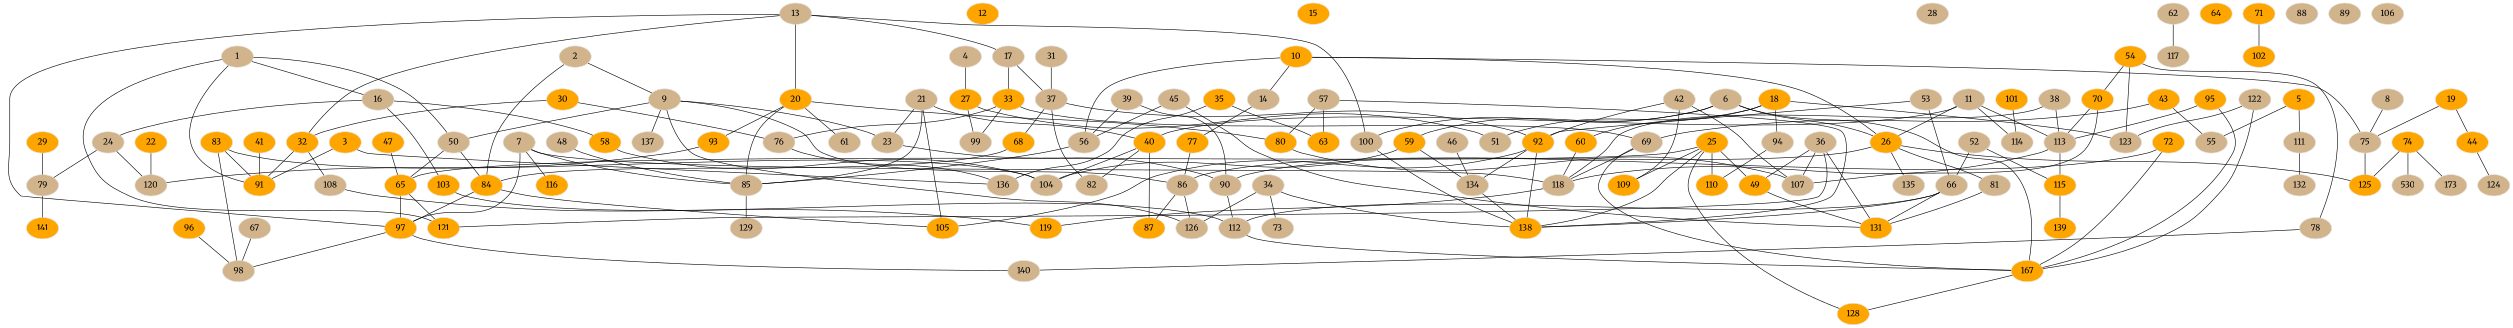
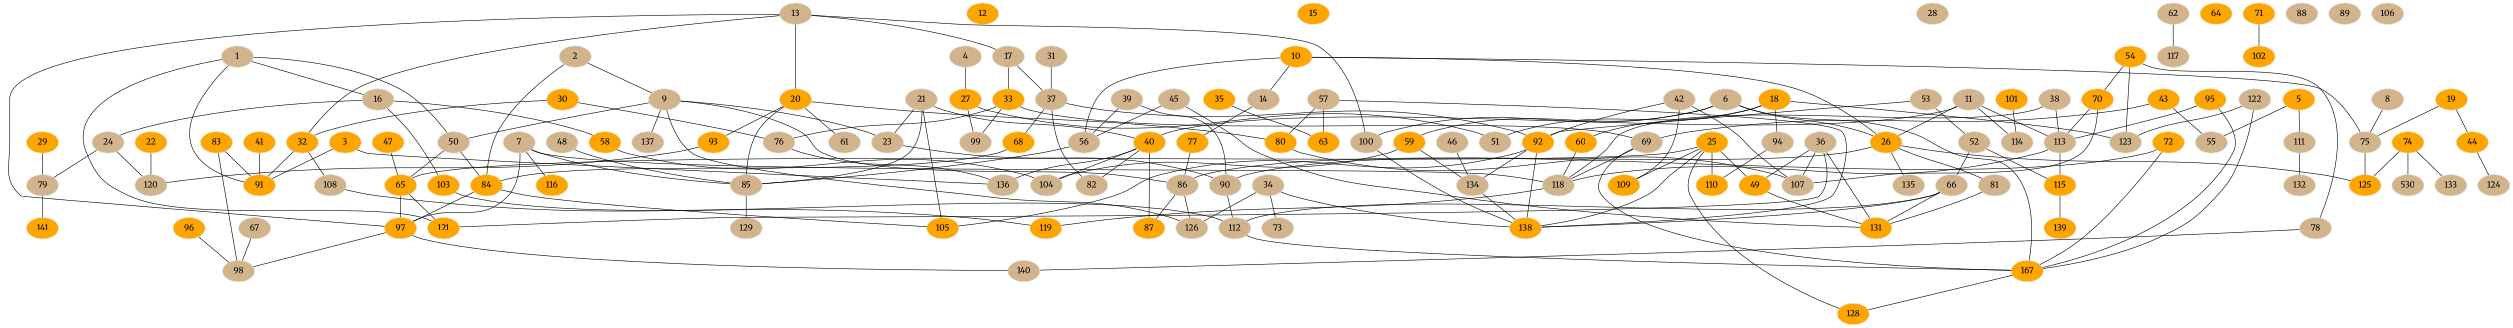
  graph {
    fontname=Merriweather
    node [color=gray90 fillcolor=tan fontname=Merriweather style=filled]
    edge [fontname=Merriweather]
    1
    16
    50
    91 [fillcolor=orange]
    121 [fillcolor=orange]
    24
    58 [fillcolor=orange]
    103 [fillcolor=orange]
    84 [fillcolor=orange]
    65 [fillcolor=orange]
    2
    9
    23
    86
    126
    137
    97 [fillcolor=orange]
    105 [fillcolor=orange]
    3 [fillcolor=orange]
    136
    27 [fillcolor=orange]
    4
    51
    99
    5 [fillcolor=orange]
    55
    111
    132
    26 [fillcolor=orange]
    6
    59 [fillcolor=orange]
    100
    n33 [fillcolor=orange label=167]
    81
    125 [fillcolor=orange]
    135
    104
    134
    138 [fillcolor=orange]
    128 [fillcolor=orange]
    7
    85
    116 [fillcolor=orange]
    118
    129
    98
    140
    119 [fillcolor=orange]
    8
    75
    90
    87 [fillcolor=orange]
    10 [fillcolor=orange]
    14
    56
    77 [fillcolor=orange]
    11
    40 [fillcolor=orange]
    113
    114
    82
    115 [fillcolor=orange]
    12 [fillcolor=orange]
    13
    17
    20 [fillcolor=orange]
    32 [fillcolor=orange]
    33 [fillcolor=orange]
    37
    61
    80 [fillcolor=orange]
    93 [fillcolor=orange]
    108
    15 [fillcolor=orange]
    120
    79
    112
    76
    69
    68 [fillcolor=orange]
    92 [fillcolor=orange]
    18 [fillcolor=orange]
    60 [fillcolor=orange]
    94
    123
    110 [fillcolor=orange]
    19 [fillcolor=orange]
    44 [fillcolor=orange]
    124
    107
    21
    22 [fillcolor=orange]
    141 [fillcolor=orange]
    25 [fillcolor=orange]
    49 [fillcolor=orange]
    109 [fillcolor=orange]
    131 [fillcolor=orange]
    28
    29 [fillcolor=orange]
    62
    117
    30 [fillcolor=orange]
    31
    34
    73
    139 [fillcolor=orange]
    35 [fillcolor=orange]
    63 [fillcolor=orange]
    36
    38
    39
    41 [fillcolor=orange]
    42
    43 [fillcolor=orange]
    45
    46
    47 [fillcolor=orange]
    48
    52
    66
    53
    54 [fillcolor=orange]
    70 [fillcolor=orange]
    78
    57
    64 [fillcolor=orange]
    67
    71 [fillcolor=orange]
    102 [fillcolor=orange]
    72 [fillcolor=orange]
    74 [fillcolor=orange]
    n132 [label=530]
-   133 [label=173]
+   133
    83 [fillcolor=orange]
    88
    89
    95 [fillcolor=orange]
    96 [fillcolor=orange]
    101 [fillcolor=orange]
    106
    122
    1 -- 16
    1 -- 50
    1 -- 91
    1 -- 121
    16 -- 24
    16 -- 58
    16 -- 103
    50 -- 84
    50 -- 65
    24 -- 120
    24 -- 79
    58 -- 104
    103 -- 112
    84 -- 97
    84 -- 105
    65 -- 121
    65 -- 97
    2 -- 84
    2 -- 9
    9 -- 50
    9 -- 23
    9 -- 86
    9 -- 126
    9 -- 137
    23 -- 90
    86 -- 126
    86 -- 87
    97 -- 98
    97 -- 140
    3 -- 91
    3 -- 136
    27 -- 51
    27 -- 99
    4 -- 27
    5 -- 55
    5 -- 111
    111 -- 132
    26 -- 86
    26 -- 81
    26 -- 125
    26 -- 135
    6 -- 26
    6 -- 59
    6 -- 100
    6 -- n33
    59 -- 104
    59 -- 134
    100 -- 138
    n33 -- 128
    81 -- 131
    134 -- 138
    7 -- 97
    7 -- 85
    7 -- 116
    7 -- 118
    85 -- 129
    118 -- 119
    8 -- 75
    75 -- 125
    90 -- 112
    10 -- 26
    10 -- 75
    10 -- 14
    10 -- 56
    14 -- 77
    56 -- 85
    77 -- 86
    11 -- 26
    11 -- 40
    11 -- 113
    11 -- 114
    40 -- 104
    40 -- 87
    40 -- 82
    113 -- 118
    113 -- 115
    115 -- 139
    13 -- 97
    13 -- 100
    13 -- 17
    13 -- 20
    13 -- 32
    17 -- 33
    17 -- 37
    20 -- 85
    20 -- 61
    20 -- 80
    20 -- 93
    32 -- 91
    32 -- 108
    33 -- 99
    33 -- 76
    33 -- 69
    37 -- 82
    37 -- 68
    37 -- 92
    80 -- 107
    93 -- 120
    108 -- 119
    79 -- 141
    112 -- n33
    76 -- 136
    69 -- n33
    69 -- 118
    68 -- 84
    92 -- 105
    92 -- 134
    92 -- 138
    18 -- 51
    18 -- 60
    18 -- 94
    18 -- 123
    60 -- 118
    94 -- 110
    19 -- 75
    19 -- 44
    44 -- 124
    21 -- 23
    21 -- 105
    21 -- 85
    21 -- 40
    22 -- 120
    25 -- 65
    25 -- 138
    25 -- 128
    25 -- 110
    25 -- 49
    25 -- 109
    49 -- 131
    29 -- 79
    62 -- 117
    30 -- 32
    30 -- 76
    31 -- 37
    34 -- 126
    34 -- 138
    34 -- 73
-   35 -- 136
+   40 -- 136
    35 -- 63
    36 -- 121
    36 -- 107
    36 -- 49
    36 -- 131
    38 -- 118
    38 -- 113
    39 -- 90
    39 -- 56
    41 -- 91
    42 -- 92
    42 -- 107
    42 -- 109
    43 -- 55
    43 -- 69
    45 -- 56
    45 -- 131
    46 -- 134
    47 -- 65
    48 -- 85
    52 -- 115
    52 -- 66
    66 -- 138
    66 -- 112
    66 -- 131
    53 -- 92
-   53 -- 66
+   53 -- 52
    54 -- 123
    54 -- 70
    54 -- 78
    70 -- 113
    70 -- 107
    78 -- 140
    57 -- 138
    57 -- 80
    57 -- 63
    67 -- 98
    71 -- 102
    72 -- n33
    72 -- 90
    74 -- 125
    74 -- n132
    74 -- 133
    83 -- 91
-   83 -- 104
    83 -- 98
    95 -- n33
    95 -- 113
    96 -- 98
    101 -- 114
    122 -- n33
    122 -- 123
  }
